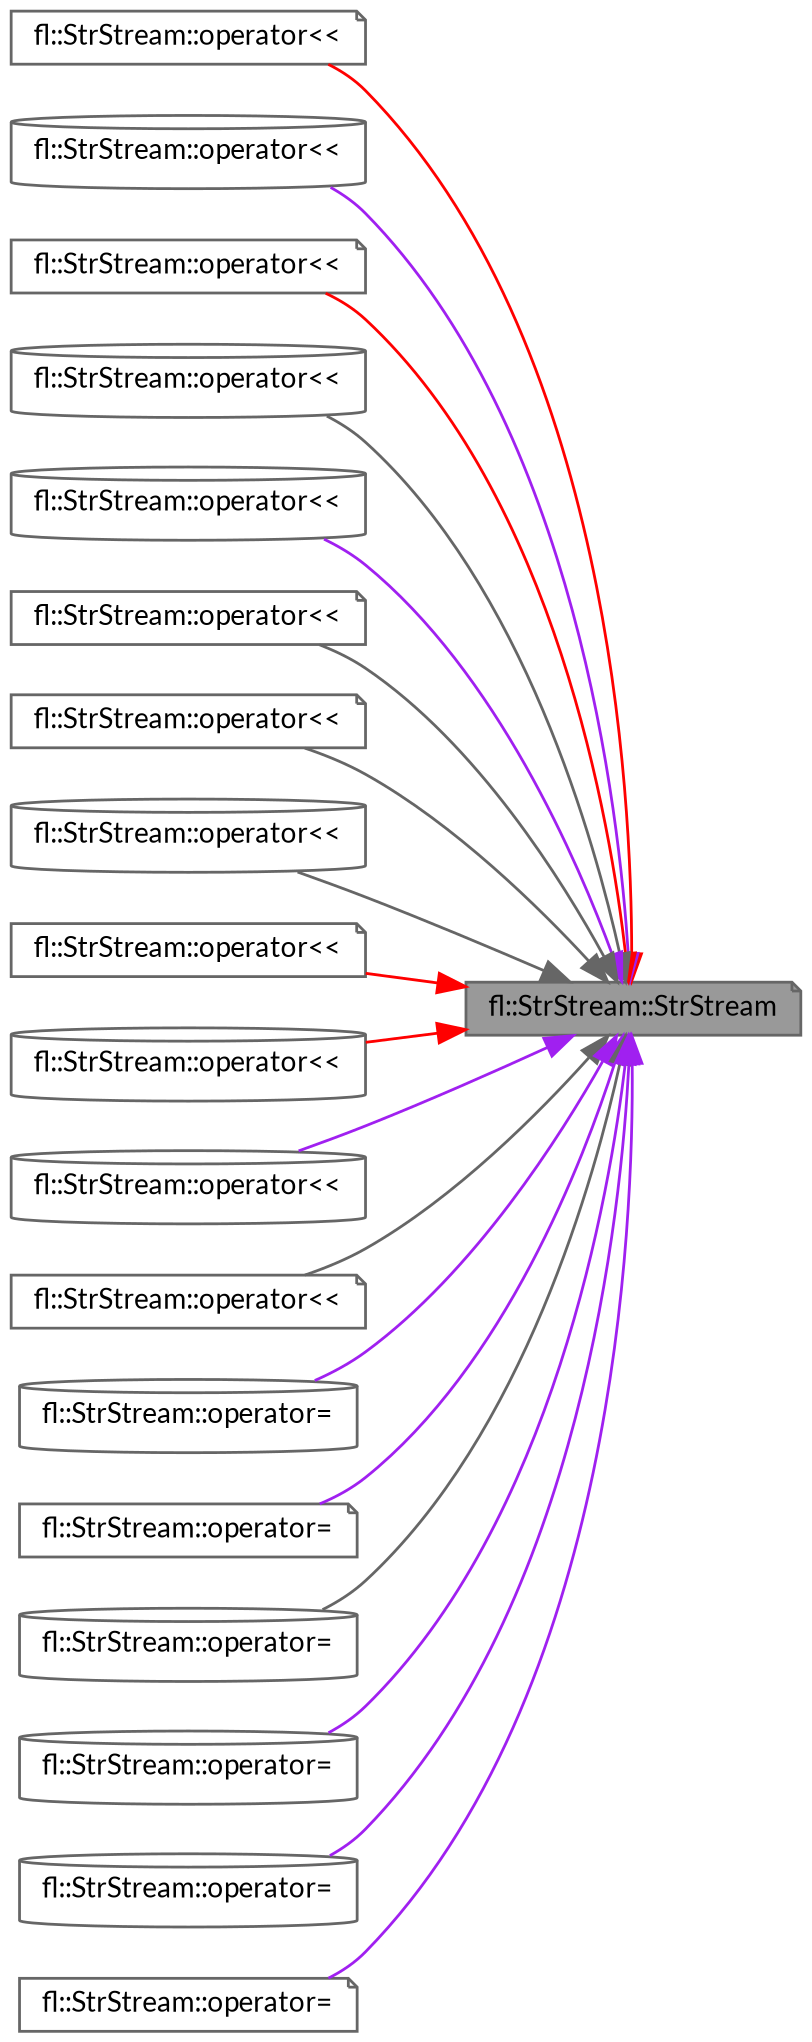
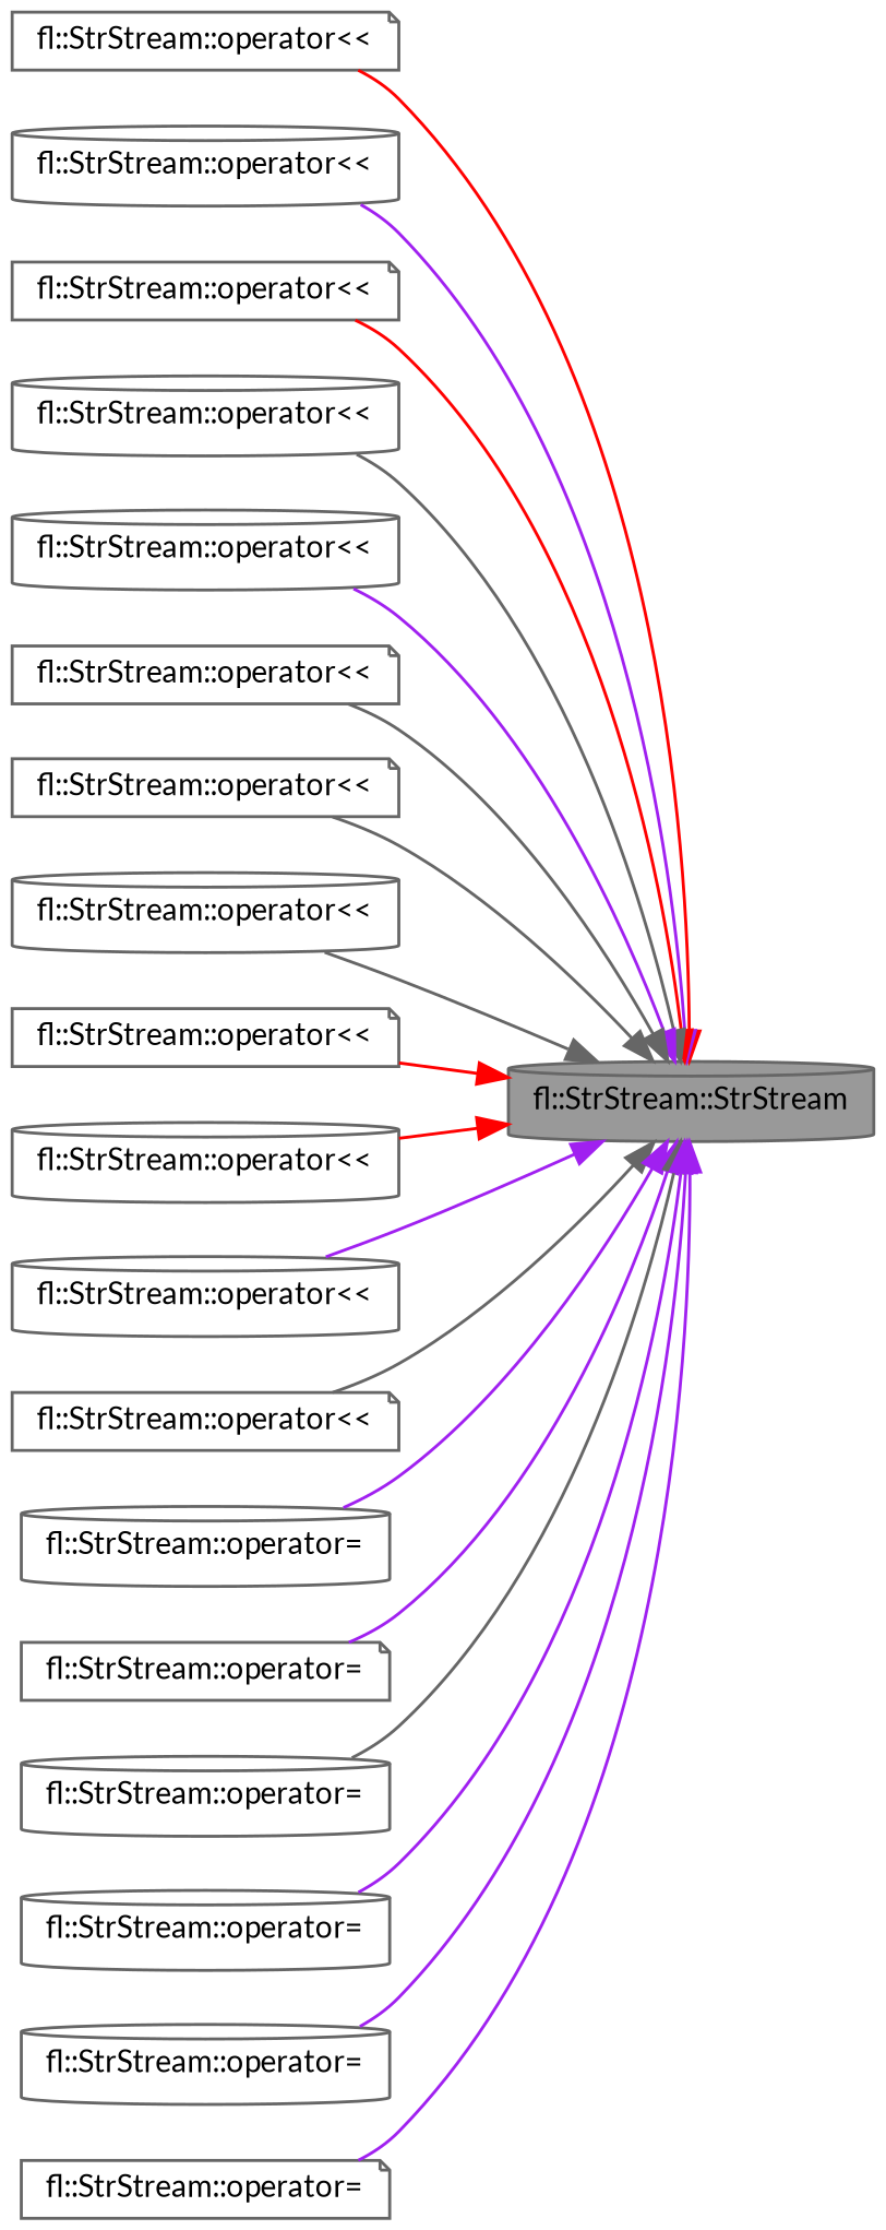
  digraph {
    rankdir=RL
    fontname=Lato
    node [color=grey40 fillcolor=white fontname=Lato fontsize=10 shape=cylinder style=filled]
    edge [color=purple dir=back fontname=Lato fontsize=10 labelfontname=Helvetica labelfontsize=10 style=solid]
-   n1 [color=gray40 fillcolor=grey60 fontcolor=black height=0.2 label="fl::StrStream::StrStream" shape=note width=0.4]
+   n1 [color=gray40 fillcolor=grey60 fontcolor=black height=0.2 label="fl::StrStream::StrStream" width=0.4]
    n2 [height=0.2 label="fl::StrStream::operator\<\<" shape=note width=0.4]
    n3 [height=0.2 label="fl::StrStream::operator\<\<" width=0.4]
    n4 [height=0.2 label="fl::StrStream::operator\<\<" shape=note width=0.4]
    n5 [height=0.2 label="fl::StrStream::operator\<\<" width=0.4]
    n6 [height=0.2 label="fl::StrStream::operator\<\<" width=0.4]
    n7 [height=0.2 label="fl::StrStream::operator\<\<" shape=note width=0.4]
    n8 [height=0.2 label="fl::StrStream::operator\<\<" shape=note width=0.4]
    n9 [height=0.2 label="fl::StrStream::operator\<\<" width=0.4]
    n10 [height=0.2 label="fl::StrStream::operator\<\<" shape=note width=0.4]
    n11 [height=0.2 label="fl::StrStream::operator\<\<" width=0.4]
    n12 [height=0.2 label="fl::StrStream::operator\<\<" width=0.4]
    n13 [height=0.2 label="fl::StrStream::operator\<\<" shape=note width=0.4]
    n14 [height=0.2 label="fl::StrStream::operator=" width=0.4]
    n15 [height=0.2 label="fl::StrStream::operator=" shape=note width=0.4]
    n16 [height=0.2 label="fl::StrStream::operator=" width=0.4]
    n17 [height=0.2 label="fl::StrStream::operator=" width=0.4]
    n18 [height=0.2 label="fl::StrStream::operator=" width=0.4]
    n19 [height=0.2 label="fl::StrStream::operator=" shape=note width=0.4]
    n1 -> n2 [color=red]
    n1 -> n3
    n1 -> n4 [color=red]
    n1 -> n5 [color=gray40]
    n1 -> n6
    n1 -> n7 [color=gray40]
    n1 -> n8 [color=gray40]
    n1 -> n9 [color=gray40]
    n1 -> n10 [color=red]
    n1 -> n11 [color=red]
    n1 -> n12
    n1 -> n13 [color=gray40]
    n1 -> n14
    n1 -> n15
    n1 -> n16 [color=gray40]
    n1 -> n17
    n1 -> n18
    n1 -> n19
  }
